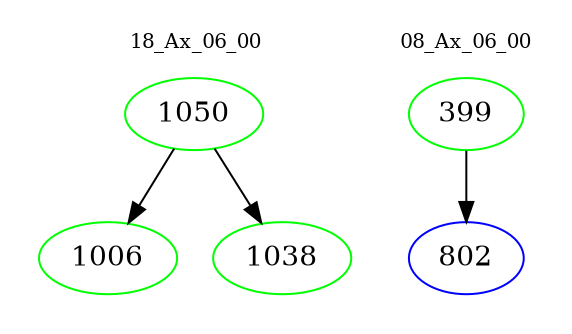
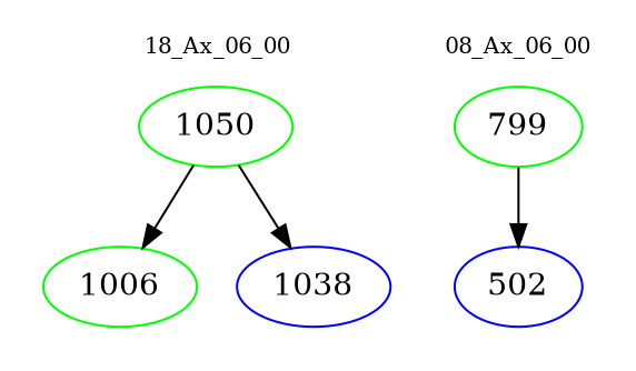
  digraph {
    node [color=green]
    edge [color=black]
    n1 [label=1050]
    n2 [label=1006]
-   n3 [label=1038]
-   n4 [label=399]
-   n5 [color=blue label=802]
+   n3 [color=blue label=1038]
+   n4 [label=799]
+   n5 [color=blue label=502]
    subgraph cluster_1 {
      color=white
      fontsize=10
      label="18_Ax_06_00"
      n1
      n2
      n3
    }
    subgraph cluster_2 {
      color=white
      fontsize=10
      label="08_Ax_06_00"
      n4
      n5
    }
    n1 -> n2
    n1 -> n3
    n4 -> n5
  }
